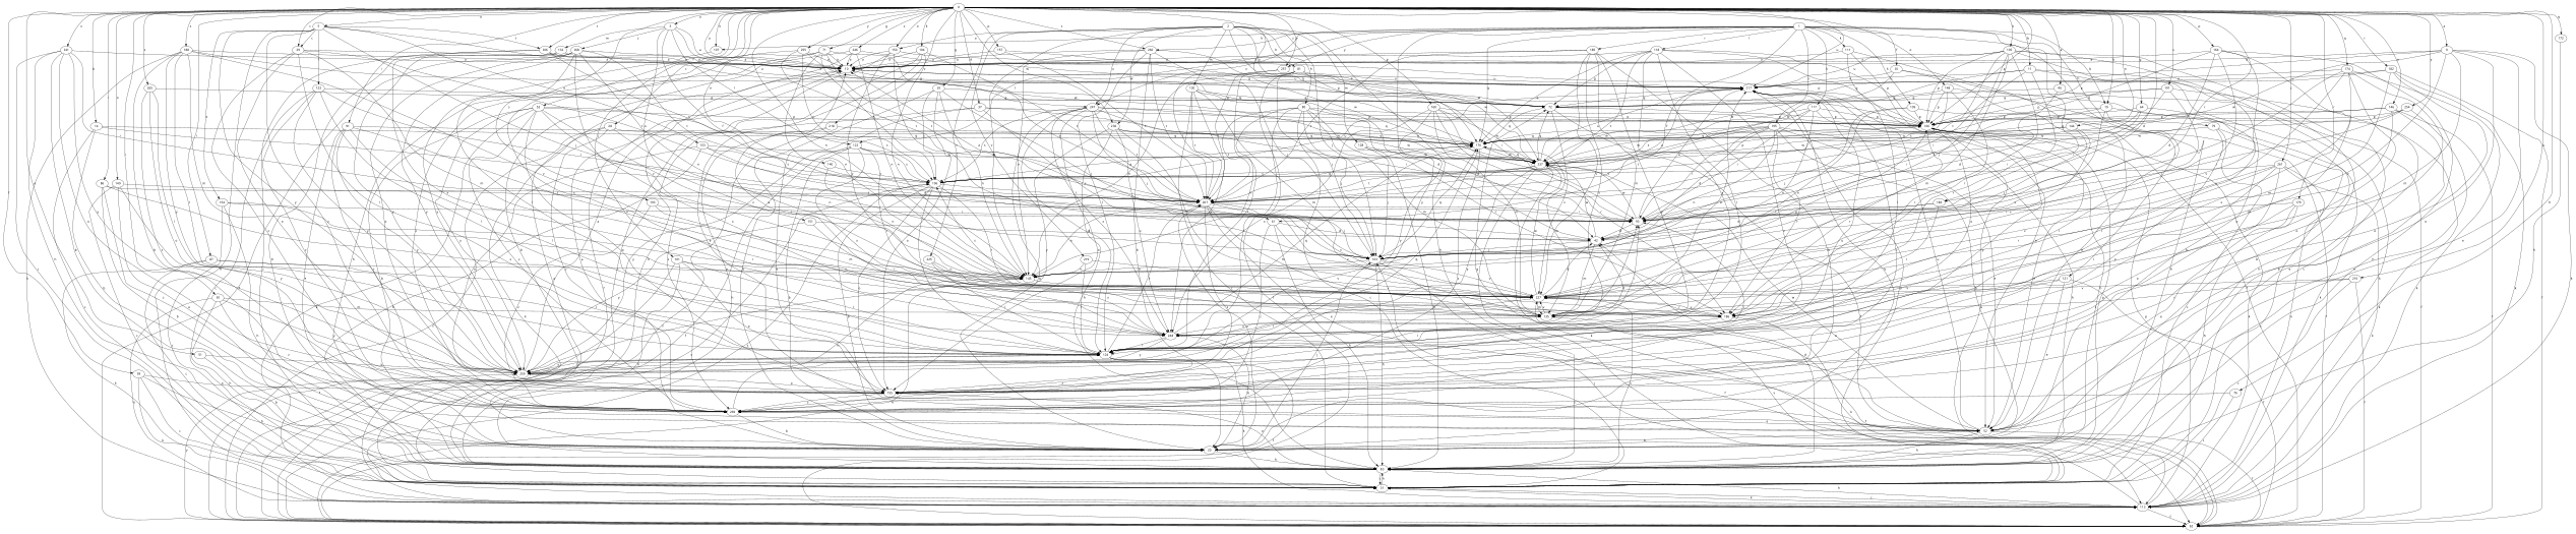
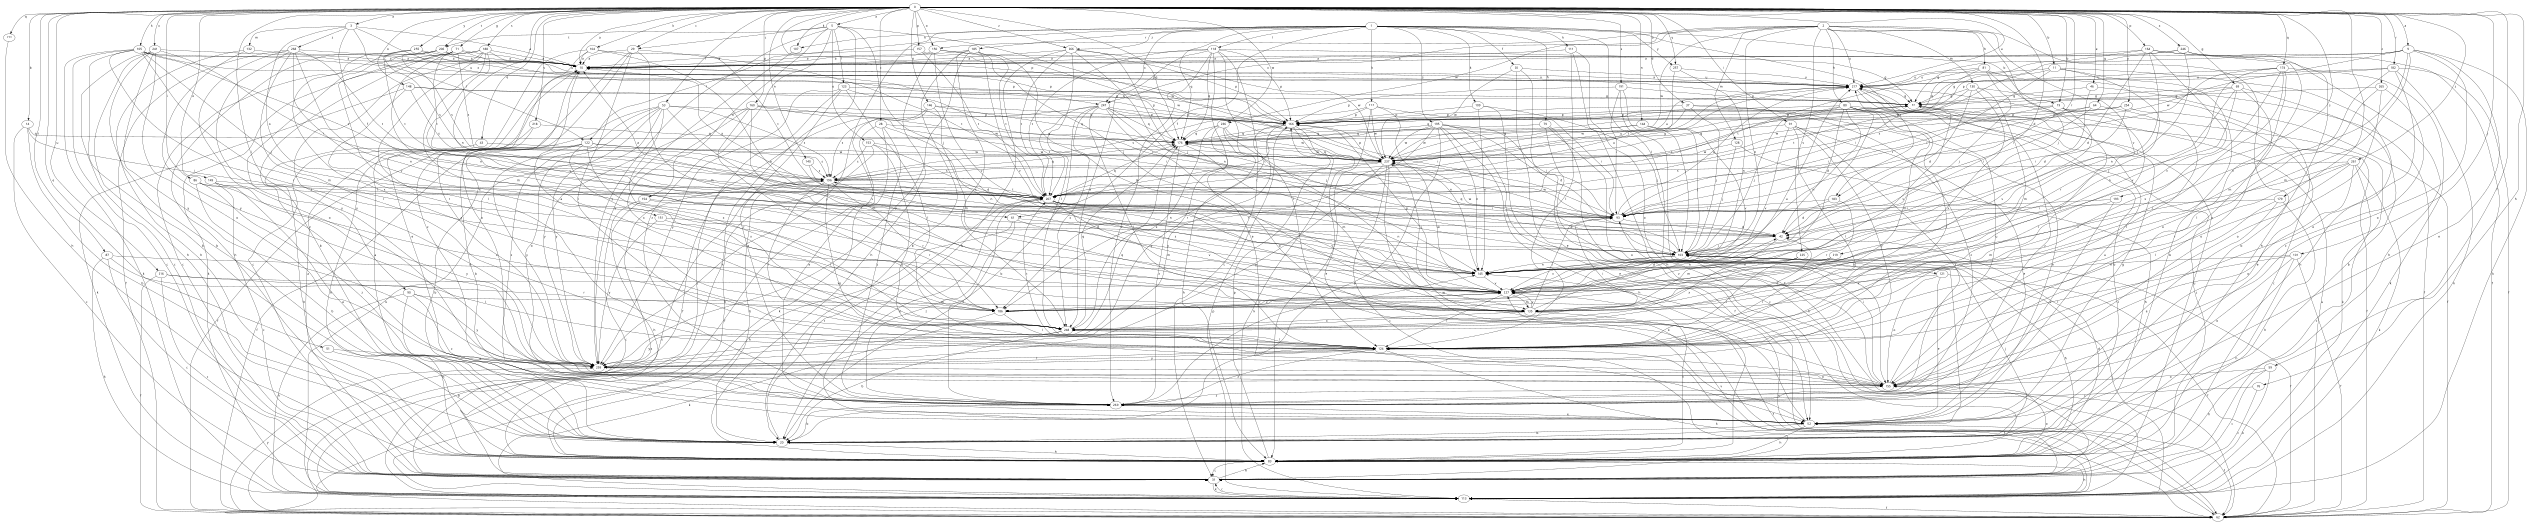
  strict digraph {
    fontname="Noto Sans"
    node [fontname="Noto Sans"]
    edge [fontname="Noto Sans"]
    0
    3
    5
    9
    10
    11
    14
    19
    28
    29
    37
    42
+   43
    46
    51
    53
    59
    64
    69
    71
    76
    86
    87
    90
    91
    101
    104
    105
    107
    140
    144
    145
    146
    148
    149
    150
    157
    160
    164
    166
    172
    174
    176
    179
    182
    183
    188
    191
    193
    206
    216
    217
    218
    236
    241
    246
    254
    255
    257
    261
    265
    266
    61
    122
    247
    132
    151
    268
    259
    103
    237
    113
    123
    153
    154
    269
    52
    135
    155
    227
    83
    20
    93
    186
    31
    124
    62
    207
    72
    196
    248
    1
    60
    79
    109
    111
    112
    118
    121
    185
    195
    2
    80
    81
    128
    130
    219
    225
    0 -> 3 [label=a]
    0 -> 5 [label=a]
    0 -> 9 [label=a]
    0 -> 10 [label=a]
    0 -> 11 [label=b]
    0 -> 14 [label=b]
    0 -> 19 [label=b]
    0 -> 28 [label=c]
    0 -> 29 [label=c]
    0 -> 37 [label=d]
    0 -> 42 [label=d]
+   0 -> 43 [label=e]
    0 -> 46 [label=e]
    0 -> 51 [label=e]
    0 -> 53 [label=f]
    0 -> 59 [label=f]
    0 -> 64 [label=g]
    0 -> 69 [label=g]
    0 -> 71 [label=g]
    0 -> 76 [label=h]
    0 -> 86 [label=i]
    0 -> 87 [label=i]
    0 -> 90 [label=i]
    0 -> 91 [label=i]
    0 -> 101 [label=j]
    0 -> 104 [label=k]
    0 -> 105 [label=k]
    0 -> 107 [label=k]
    0 -> 140 [label=n]
    0 -> 144 [label=n]
    0 -> 145 [label=n]
    0 -> 146 [label=o]
    0 -> 148 [label=o]
    0 -> 149 [label=o]
    0 -> 150 [label=o]
    0 -> 157 [label=p]
    0 -> 160 [label=p]
    0 -> 164 [label=p]
    0 -> 166 [label=p]
    0 -> 172 [label=q]
    0 -> 174 [label=q]
    0 -> 176 [label=q]
    0 -> 179 [label=r]
    0 -> 182 [label=r]
    0 -> 183 [label=r]
    0 -> 188 [label=s]
    0 -> 191 [label=s]
    0 -> 193 [label=s]
    0 -> 206 [label=t]
    0 -> 216 [label=u]
    0 -> 217 [label=u]
    0 -> 218 [label=v]
    0 -> 236 [label=w]
    0 -> 241 [label=x]
    0 -> 246 [label=x]
    0 -> 254 [label=y]
    0 -> 255 [label=y]
    0 -> 257 [label=y]
    0 -> 261 [label=z]
    0 -> 265 [label=z]
    0 -> 266 [label=z]
    3 -> 10 [label=a]
    3 -> 61 [label=f]
    3 -> 122 [label=l]
    3 -> 247 [label=x]
    3 -> 132 [label=m]
    3 -> 151 [label=o]
    3 -> 268 [label=z]
    5 -> 29 [label=c]
    5 -> 206 [label=t]
    5 -> 259 [label=y]
    5 -> 103 [label=j]
    5 -> 237 [label=w]
    5 -> 113 [label=k]
    5 -> 123 [label=l]
    5 -> 153 [label=o]
    5 -> 154 [label=o]
    5 -> 269 [label=z]
    9 -> 10 [label=a]
    9 -> 166 [label=p]
    9 -> 237 [label=w]
    9 -> 113 [label=k]
    9 -> 52 [label=e]
    9 -> 135 [label=m]
    9 -> 155 [label=o]
    9 -> 227 [label=v]
    10 -> 217 [label=u]
    11 -> 217 [label=u]
    11 -> 237 [label=w]
    11 -> 83 [label=h]
    11 -> 20 [label=b]
    11 -> 93 [label=i]
    11 -> 186 [label=r]
    14 -> 176 [label=q]
    14 -> 20 [label=b]
    14 -> 93 [label=i]
    14 -> 31 [label=c]
    19 -> 166 [label=p]
    19 -> 113 [label=k]
    19 -> 227 [label=v]
    19 -> 93 [label=i]
    19 -> 124 [label=l]
    28 -> 145 [label=n]
    28 -> 176 [label=q]
    28 -> 113 [label=k]
    28 -> 269 [label=z]
    28 -> 62 [label=f]
    29 -> 10 [label=a]
    29 -> 269 [label=z]
    29 -> 135 [label=m]
    29 -> 155 [label=o]
    29 -> 124 [label=l]
    29 -> 207 [label=t]
    37 -> 166 [label=p]
    37 -> 103 [label=j]
    37 -> 237 [label=w]
    37 -> 269 [label=z]
    37 -> 52 [label=e]
    42 -> 103 [label=j]
    42 -> 237 [label=w]
    42 -> 135 [label=m]
+   43 -> 237 [label=w]
+   43 -> 83 [label=h]
    46 -> 42 [label=d]
    46 -> 62 [label=f]
    46 -> 72 [label=g]
    51 -> 259 [label=y]
    51 -> 20 [label=b]
    53 -> 166 [label=p]
    53 -> 259 [label=y]
    53 -> 113 [label=k]
    53 -> 269 [label=z]
    53 -> 155 [label=o]
    53 -> 227 [label=v]
    53 -> 20 [label=b]
    53 -> 196 [label=s]
    53 -> 248 [label=x]
    59 -> 113 [label=k]
    59 -> 155 [label=o]
    59 -> 83 [label=h]
    59 -> 31 [label=c]
    64 -> 166 [label=p]
    64 -> 93 [label=i]
    64 -> 124 [label=l]
    64 -> 207 [label=t]
    69 -> 145 [label=n]
    69 -> 103 [label=j]
    69 -> 155 [label=o]
    69 -> 20 [label=b]
    69 -> 72 [label=g]
    69 -> 196 [label=s]
    71 -> 10 [label=a]
    71 -> 145 [label=n]
    71 -> 176 [label=q]
    71 -> 269 [label=z]
    71 -> 207 [label=t]
    71 -> 196 [label=s]
    71 -> 248 [label=x]
    76 -> 269 [label=z]
    76 -> 31 [label=c]
    86 -> 269 [label=z]
    86 -> 20 [label=b]
    86 -> 207 [label=t]
    86 -> 248 [label=x]
    87 -> 145 [label=n]
    87 -> 113 [label=k]
    87 -> 31 [label=c]
    87 -> 124 [label=l]
    90 -> 259 [label=y]
    90 -> 113 [label=k]
    90 -> 269 [label=z]
    90 -> 135 [label=m]
    90 -> 83 [label=h]
    91 -> 176 [label=q]
    91 -> 259 [label=y]
    91 -> 269 [label=z]
    91 -> 52 [label=e]
    91 -> 227 [label=v]
    91 -> 124 [label=l]
    101 -> 145 [label=n]
    101 -> 155 [label=o]
    101 -> 83 [label=h]
    101 -> 124 [label=l]
    101 -> 62 [label=f]
    104 -> 10 [label=a]
    104 -> 145 [label=n]
    104 -> 52 [label=e]
    104 -> 31 [label=c]
    104 -> 207 [label=t]
    105 -> 10 [label=a]
    105 -> 166 [label=p]
    105 -> 217 [label=u]
    105 -> 103 [label=j]
    105 -> 113 [label=k]
    105 -> 135 [label=m]
    105 -> 20 [label=b]
    105 -> 186 [label=r]
    105 -> 31 [label=c]
    105 -> 207 [label=t]
    107 -> 259 [label=y]
    140 -> 145 [label=n]
    140 -> 196 [label=s]
    144 -> 176 [label=q]
    144 -> 103 [label=j]
    144 -> 237 [label=w]
    144 -> 227 [label=v]
    145 -> 227 [label=v]
    146 -> 166 [label=p]
    146 -> 176 [label=q]
    146 -> 52 [label=e]
    146 -> 135 [label=m]
    146 -> 62 [label=f]
    148 -> 166 [label=p]
    148 -> 113 [label=k]
    148 -> 186 [label=r]
    148 -> 72 [label=g]
    148 -> 196 [label=s]
    149 -> 259 [label=y]
    149 -> 52 [label=e]
    149 -> 31 [label=c]
    149 -> 207 [label=t]
    150 -> 10 [label=a]
    150 -> 166 [label=p]
    150 -> 103 [label=j]
    150 -> 227 [label=v]
    150 -> 83 [label=h]
    157 -> 10 [label=a]
    157 -> 237 [label=w]
    157 -> 207 [label=t]
    160 -> 166 [label=p]
    160 -> 259 [label=y]
    160 -> 237 [label=w]
    160 -> 135 [label=m]
    160 -> 93 [label=i]
    160 -> 186 [label=r]
    160 -> 248 [label=x]
    164 -> 10 [label=a]
    164 -> 42 [label=d]
    164 -> 176 [label=q]
    164 -> 103 [label=j]
    164 -> 155 [label=o]
    164 -> 227 [label=v]
    164 -> 83 [label=h]
    166 -> 176 [label=q]
    166 -> 259 [label=y]
    166 -> 113 [label=k]
    166 -> 52 [label=e]
    166 -> 186 [label=r]
    172 -> 83 [label=h]
    174 -> 217 [label=u]
    174 -> 113 [label=k]
    174 -> 155 [label=o]
    174 -> 227 [label=v]
    174 -> 93 [label=i]
    174 -> 124 [label=l]
    174 -> 248 [label=x]
    176 -> 237 [label=w]
    176 -> 269 [label=z]
    176 -> 135 [label=m]
    179 -> 269 [label=z]
    179 -> 52 [label=e]
    179 -> 83 [label=h]
    179 -> 93 [label=i]
    182 -> 217 [label=u]
    182 -> 113 [label=k]
    182 -> 135 [label=m]
    182 -> 155 [label=o]
    182 -> 62 [label=f]
    182 -> 72 [label=g]
    183 -> 42 [label=d]
    183 -> 93 [label=i]
    183 -> 186 [label=r]
    188 -> 10 [label=a]
    188 -> 166 [label=p]
    188 -> 259 [label=y]
    188 -> 113 [label=k]
    188 -> 135 [label=m]
    188 -> 227 [label=v]
    188 -> 20 [label=b]
    188 -> 124 [label=l]
    191 -> 166 [label=p]
    191 -> 103 [label=j]
    191 -> 20 [label=b]
    191 -> 93 [label=i]
    191 -> 72 [label=g]
    193 -> 269 [label=z]
    193 -> 135 [label=m]
    193 -> 93 [label=i]
    206 -> 10 [label=a]
    206 -> 217 [label=u]
    206 -> 31 [label=c]
    206 -> 196 [label=s]
    206 -> 248 [label=x]
    216 -> 227 [label=v]
    216 -> 186 [label=r]
    216 -> 31 [label=c]
    216 -> 62 [label=f]
    217 -> 10 [label=a]
    217 -> 269 [label=z]
    217 -> 20 [label=b]
    217 -> 72 [label=g]
    218 -> 176 [label=q]
    218 -> 83 [label=h]
    218 -> 62 [label=f]
    236 -> 176 [label=q]
    236 -> 259 [label=y]
    236 -> 237 [label=w]
    236 -> 227 [label=v]
    236 -> 83 [label=h]
    236 -> 248 [label=x]
    241 -> 10 [label=a]
    241 -> 259 [label=y]
    241 -> 155 [label=o]
    241 -> 83 [label=h]
    241 -> 20 [label=b]
    241 -> 93 [label=i]
    241 -> 31 [label=c]
    246 -> 10 [label=a]
    246 -> 145 [label=n]
    246 -> 20 [label=b]
    246 -> 62 [label=f]
    246 -> 72 [label=g]
    254 -> 166 [label=p]
    254 -> 237 [label=w]
    254 -> 52 [label=e]
    254 -> 93 [label=i]
    255 -> 10 [label=a]
    255 -> 83 [label=h]
    255 -> 207 [label=t]
    255 -> 72 [label=g]
    255 -> 196 [label=s]
    257 -> 145 [label=n]
    257 -> 217 [label=u]
    257 -> 207 [label=t]
    261 -> 113 [label=k]
    261 -> 155 [label=o]
    261 -> 227 [label=v]
    261 -> 186 [label=r]
    261 -> 31 [label=c]
    261 -> 124 [label=l]
    261 -> 196 [label=s]
    265 -> 269 [label=z]
    265 -> 155 [label=o]
    265 -> 124 [label=l]
    265 -> 72 [label=g]
    266 -> 10 [label=a]
    266 -> 145 [label=n]
    266 -> 103 [label=j]
    266 -> 237 [label=w]
    266 -> 20 [label=b]
    266 -> 124 [label=l]
    266 -> 207 [label=t]
    61 -> 42 [label=d]
    61 -> 269 [label=z]
    61 -> 227 [label=v]
    61 -> 83 [label=h]
    122 -> 259 [label=y]
    122 -> 237 [label=w]
    122 -> 20 [label=b]
    122 -> 186 [label=r]
    122 -> 62 [label=f]
    122 -> 196 [label=s]
    122 -> 248 [label=x]
    247 -> 166 [label=p]
    247 -> 176 [label=q]
    247 -> 103 [label=j]
    247 -> 155 [label=o]
    247 -> 20 [label=b]
    247 -> 93 [label=i]
    247 -> 124 [label=l]
    247 -> 207 [label=t]
    247 -> 196 [label=s]
    247 -> 248 [label=x]
    132 -> 10 [label=a]
    132 -> 259 [label=y]
    132 -> 83 [label=h]
    151 -> 42 [label=d]
    151 -> 259 [label=y]
    151 -> 186 [label=r]
    268 -> 10 [label=a]
    268 -> 145 [label=n]
    268 -> 259 [label=y]
    268 -> 155 [label=o]
    268 -> 227 [label=v]
    268 -> 124 [label=l]
    268 -> 62 [label=f]
    268 -> 207 [label=t]
    259 -> 10 [label=a]
    259 -> 176 [label=q]
    259 -> 155 [label=o]
    259 -> 124 [label=l]
    103 -> 145 [label=n]
    103 -> 176 [label=q]
    103 -> 227 [label=v]
    103 -> 83 [label=h]
    103 -> 62 [label=f]
    237 -> 166 [label=p]
    237 -> 176 [label=q]
    237 -> 217 [label=u]
    237 -> 259 [label=y]
    237 -> 113 [label=k]
    237 -> 31 [label=c]
    237 -> 207 [label=t]
    237 -> 72 [label=g]
    237 -> 196 [label=s]
    113 -> 166 [label=p]
    113 -> 103 [label=j]
    113 -> 83 [label=h]
    113 -> 31 [label=c]
    113 -> 62 [label=f]
    113 -> 196 [label=s]
    123 -> 259 [label=y]
    123 -> 269 [label=z]
    123 -> 93 [label=i]
    123 -> 31 [label=c]
    123 -> 124 [label=l]
    123 -> 72 [label=g]
    153 -> 42 [label=d]
    153 -> 237 [label=w]
    153 -> 155 [label=o]
    153 -> 83 [label=h]
    153 -> 196 [label=s]
    154 -> 83 [label=h]
    154 -> 93 [label=i]
    154 -> 186 [label=r]
    154 -> 31 [label=c]
    269 -> 145 [label=n]
    269 -> 52 [label=e]
    269 -> 20 [label=b]
    52 -> 217 [label=u]
    52 -> 237 [label=w]
    52 -> 83 [label=h]
    52 -> 20 [label=b]
    52 -> 62 [label=f]
    52 -> 72 [label=g]
    135 -> 217 [label=u]
    135 -> 227 [label=v]
    135 -> 93 [label=i]
    135 -> 62 [label=f]
    135 -> 248 [label=x]
    155 -> 217 [label=u]
    155 -> 269 [label=z]
    155 -> 93 [label=i]
    227 -> 42 [label=d]
    227 -> 166 [label=p]
    227 -> 237 [label=w]
    227 -> 135 [label=m]
    227 -> 186 [label=r]
    227 -> 124 [label=l]
    227 -> 196 [label=s]
    83 -> 42 [label=d]
    83 -> 166 [label=p]
    83 -> 155 [label=o]
    83 -> 227 [label=v]
    83 -> 31 [label=c]
    20 -> 10 [label=a]
    20 -> 103 [label=j]
    20 -> 83 [label=h]
    20 -> 207 [label=t]
    93 -> 10 [label=a]
    93 -> 42 [label=d]
    93 -> 217 [label=u]
    93 -> 237 [label=w]
    186 -> 113 [label=k]
    186 -> 227 [label=v]
    186 -> 124 [label=l]
    31 -> 10 [label=a]
    31 -> 217 [label=u]
    31 -> 113 [label=k]
    31 -> 227 [label=v]
    31 -> 83 [label=h]
    124 -> 259 [label=y]
    124 -> 113 [label=k]
    124 -> 269 [label=z]
    124 -> 62 [label=f]
    124 -> 207 [label=t]
    62 -> 145 [label=n]
    62 -> 217 [label=u]
    62 -> 259 [label=y]
    62 -> 196 [label=s]
    207 -> 10 [label=a]
    207 -> 145 [label=n]
    207 -> 176 [label=q]
    207 -> 217 [label=u]
    207 -> 103 [label=j]
    207 -> 269 [label=z]
    207 -> 52 [label=e]
    207 -> 135 [label=m]
    207 -> 227 [label=v]
    207 -> 93 [label=i]
    72 -> 166 [label=p]
    72 -> 176 [label=q]
    72 -> 227 [label=v]
    72 -> 62 [label=f]
    196 -> 176 [label=q]
    196 -> 217 [label=u]
    196 -> 155 [label=o]
    196 -> 20 [label=b]
    196 -> 186 [label=r]
    196 -> 124 [label=l]
    196 -> 207 [label=t]
    248 -> 10 [label=a]
    248 -> 42 [label=d]
    248 -> 176 [label=q]
    248 -> 259 [label=y]
    248 -> 20 [label=b]
    248 -> 93 [label=i]
    248 -> 124 [label=l]
    1 -> 19 [label=b]
    1 -> 107 [label=k]
    1 -> 176 [label=q]
    1 -> 183 [label=r]
    1 -> 257 [label=y]
    1 -> 266 [label=z]
    1 -> 61 [label=f]
    1 -> 122 [label=l]
    1 -> 247 [label=x]
    1 -> 259 [label=y]
    1 -> 60 [label=f]
    1 -> 79 [label=h]
    1 -> 109 [label=k]
    1 -> 111 [label=k]
    1 -> 112 [label=k]
    1 -> 118 [label=l]
    1 -> 121 [label=l]
    1 -> 185 [label=r]
    1 -> 195 [label=s]
    60 -> 217 [label=u]
    60 -> 237 [label=w]
    60 -> 52 [label=e]
    60 -> 83 [label=h]
    79 -> 176 [label=q]
    79 -> 113 [label=k]
    79 -> 155 [label=o]
    79 -> 31 [label=c]
    109 -> 145 [label=n]
    109 -> 166 [label=p]
    109 -> 103 [label=j]
    109 -> 62 [label=f]
    111 -> 10 [label=a]
    111 -> 155 [label=o]
    111 -> 124 [label=l]
    111 -> 62 [label=f]
    112 -> 145 [label=n]
    112 -> 166 [label=p]
    112 -> 237 [label=w]
    112 -> 83 [label=h]
    112 -> 93 [label=i]
    112 -> 196 [label=s]
    118 -> 10 [label=a]
    118 -> 166 [label=p]
    118 -> 176 [label=q]
    118 -> 269 [label=z]
    118 -> 52 [label=e]
+   118 -> 31 [label=c]
    118 -> 124 [label=l]
    118 -> 207 [label=t]
    118 -> 72 [label=g]
    118 -> 248 [label=x]
    121 -> 52 [label=e]
    121 -> 155 [label=o]
    121 -> 227 [label=v]
    121 -> 62 [label=f]
    185 -> 10 [label=a]
    185 -> 259 [label=y]
    185 -> 135 [label=m]
    185 -> 227 [label=v]
    185 -> 20 [label=b]
    185 -> 207 [label=t]
    185 -> 248 [label=x]
    195 -> 42 [label=d]
    195 -> 145 [label=n]
    195 -> 176 [label=q]
    195 -> 237 [label=w]
    195 -> 52 [label=e]
    195 -> 83 [label=h]
    195 -> 20 [label=b]
    195 -> 93 [label=i]
    195 -> 186 [label=r]
    195 -> 207 [label=t]
    2 -> 145 [label=n]
    2 -> 150 [label=o]
    2 -> 217 [label=u]
    2 -> 236 [label=w]
    2 -> 247 [label=x]
    2 -> 103 [label=j]
    2 -> 237 [label=w]
    2 -> 83 [label=h]
    2 -> 80 [label=h]
    2 -> 81 [label=h]
    2 -> 128 [label=m]
    2 -> 130 [label=m]
    2 -> 219 [label=v]
    2 -> 225 [label=v]
    80 -> 42 [label=d]
    80 -> 145 [label=n]
    80 -> 166 [label=p]
    80 -> 103 [label=j]
    80 -> 135 [label=m]
    80 -> 186 [label=r]
    80 -> 31 [label=c]
    80 -> 124 [label=l]
    80 -> 207 [label=t]
    81 -> 217 [label=u]
    81 -> 103 [label=j]
    81 -> 93 [label=i]
    81 -> 124 [label=l]
    81 -> 62 [label=f]
    81 -> 207 [label=t]
    128 -> 103 [label=j]
    128 -> 237 [label=w]
    128 -> 83 [label=h]
    130 -> 42 [label=d]
    130 -> 135 [label=m]
    130 -> 31 [label=c]
    130 -> 207 [label=t]
    130 -> 72 [label=g]
    130 -> 248 [label=x]
    219 -> 145 [label=n]
    219 -> 227 [label=v]
    219 -> 124 [label=l]
    225 -> 145 [label=n]
    225 -> 124 [label=l]
    225 -> 248 [label=x]
  }
